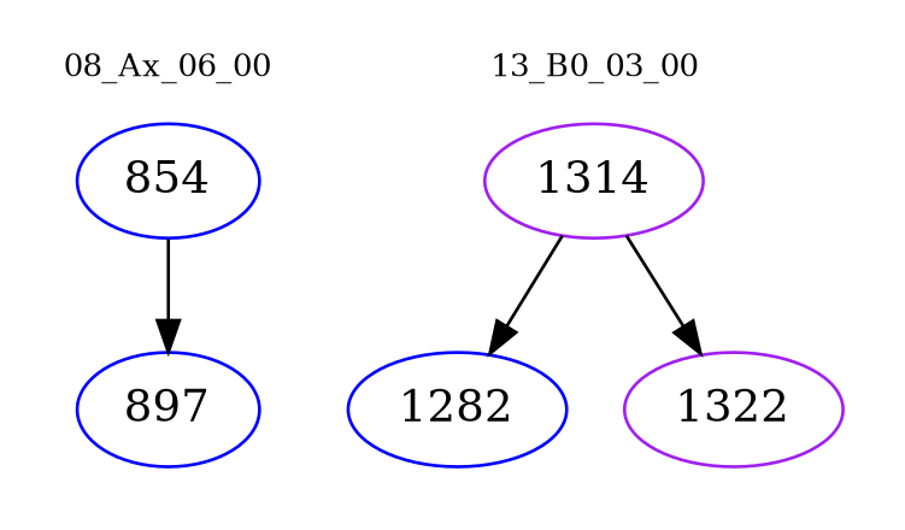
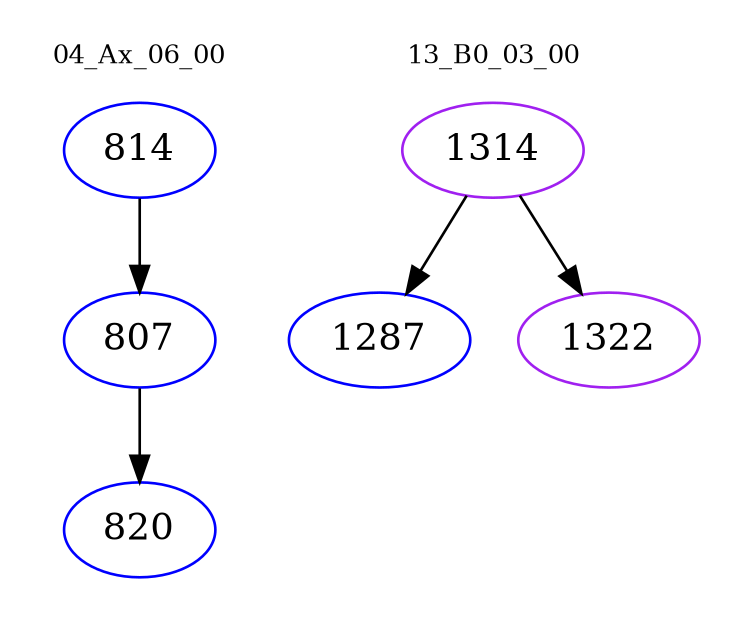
  digraph {
    node [color=blue]
    edge [color=black]
-   n1 [label=854]
-   n2 [label=897]
-   n4 [label=1282]
+   n1 [label=814]
+   n2 [label=807]
+   n3 [label=820]
+   n4 [label=1287]
    n5 [color=purple label=1314]
    n6 [color=purple label=1322]
    subgraph cluster_1 {
      color=white
      fontsize=10
-     label="08_Ax_06_00"
+     label="04_Ax_06_00"
      n1
      n2
+     n3
    }
    subgraph cluster_2 {
      color=white
      fontsize=10
      label="13_B0_03_00"
      n4
      n5
      n6
    }
    n1 -> n2
+   n2 -> n3
    n5 -> n4
    n5 -> n6
  }
